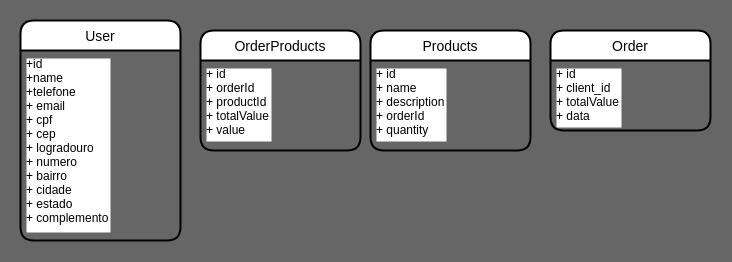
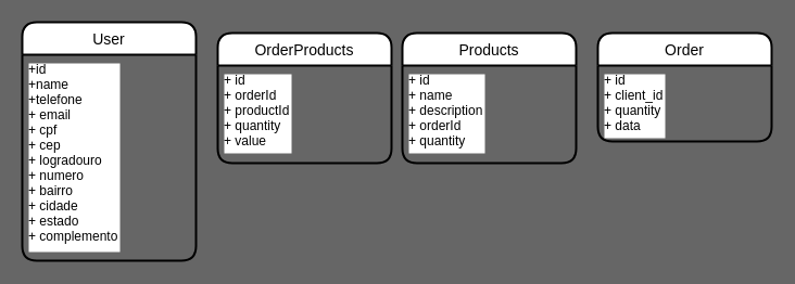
  <mxCell id="0" />
  <mxCell id="1" parent="0" />
  <mxCell id="2" value="User" style="swimlane;childLayout=stackLayout;horizontal=1;startSize=30;horizontalStack=0;rounded=1;fontSize=14;fontStyle=0;strokeWidth=2;resizeParent=0;resizeLast=1;shadow=0;dashed=0;align=center;" parent="1" vertex="1"><mxGeometry x="20" y="20" width="160" height="220" as="geometry" /></mxCell>
  <mxCell id="3" value="+id&#10;+name&#10;+telefone&#10;+ email&#10;+ cpf&#10;+ cep&#10;+ logradouro&#10;+ numero&#10;+ bairro&#10;+ cidade&#10;+ estado&#10;+ complemento" style="align=left;strokeColor=none;fillColor=none;spacingLeft=4;fontSize=12;verticalAlign=top;resizable=0;rotatable=0;part=1;labelBackgroundColor=#FFFFFF;fontColor=#000000;" parent="2" vertex="1"><mxGeometry y="30" width="160" height="190" as="geometry" /></mxCell>
  <mxCell id="4" value="Products" style="swimlane;childLayout=stackLayout;horizontal=1;startSize=30;horizontalStack=0;rounded=1;fontSize=14;fontStyle=0;strokeWidth=2;resizeParent=0;resizeLast=1;shadow=0;dashed=0;align=center;" parent="1" vertex="1"><mxGeometry x="370" y="30" width="160" height="120" as="geometry" /></mxCell>
  <mxCell id="5" value="+ id&#10;+ name&#10;+ description&#10;+ orderId&#10;+ quantity" style="align=left;strokeColor=none;fillColor=none;spacingLeft=4;fontSize=12;verticalAlign=top;resizable=0;rotatable=0;part=1;fontColor=#000000;labelBackgroundColor=#FFFFFF;" parent="4" vertex="1"><mxGeometry y="30" width="160" height="90" as="geometry" /></mxCell>
  <mxCell id="6" value="OrderProducts" style="swimlane;childLayout=stackLayout;horizontal=1;startSize=30;horizontalStack=0;rounded=1;fontSize=14;fontStyle=0;strokeWidth=2;resizeParent=0;resizeLast=1;shadow=0;dashed=0;align=center;" parent="1" vertex="1"><mxGeometry x="200" y="30" width="160" height="120" as="geometry" /></mxCell>
- <mxCell id="7" value="+ id&#10;+ orderId&#10;+ productId&#10;+ totalValue&#10;+ value&#10;" style="align=left;strokeColor=none;fillColor=none;spacingLeft=4;fontSize=12;verticalAlign=top;resizable=0;rotatable=0;part=1;labelBackgroundColor=#FFFFFF;fontColor=#000000;" parent="6" vertex="1"><mxGeometry y="30" width="160" height="90" as="geometry" /></mxCell>
+ <mxCell id="7" value="+ id&#10;+ orderId&#10;+ productId&#10;+ quantity&#10;+ value&#10;" style="align=left;strokeColor=none;fillColor=none;spacingLeft=4;fontSize=12;verticalAlign=top;resizable=0;rotatable=0;part=1;labelBackgroundColor=#FFFFFF;fontColor=#000000;" parent="6" vertex="1"><mxGeometry y="30" width="160" height="90" as="geometry" /></mxCell>
  <mxCell id="8" value="Order" style="swimlane;childLayout=stackLayout;horizontal=1;startSize=30;horizontalStack=0;rounded=1;fontSize=14;fontStyle=0;strokeWidth=2;resizeParent=0;resizeLast=1;shadow=0;dashed=0;align=center;" parent="1" vertex="1"><mxGeometry x="550" y="30" width="160" height="100" as="geometry" /></mxCell>
- <mxCell id="9" value="+ id&#10;+ client_id&#10;+ totalValue&#10;+ data" style="align=left;strokeColor=none;fillColor=none;spacingLeft=4;fontSize=12;verticalAlign=top;resizable=0;rotatable=0;part=1;fontColor=#000000;labelBackgroundColor=#FFFFFF;" parent="8" vertex="1"><mxGeometry y="30" width="160" height="70" as="geometry" /></mxCell>
+ <mxCell id="9" value="+ id&#10;+ client_id&#10;+ quantity&#10;+ data" style="align=left;strokeColor=none;fillColor=none;spacingLeft=4;fontSize=12;verticalAlign=top;resizable=0;rotatable=0;part=1;fontColor=#000000;labelBackgroundColor=#FFFFFF;" parent="8" vertex="1"><mxGeometry y="30" width="160" height="70" as="geometry" /></mxCell>
